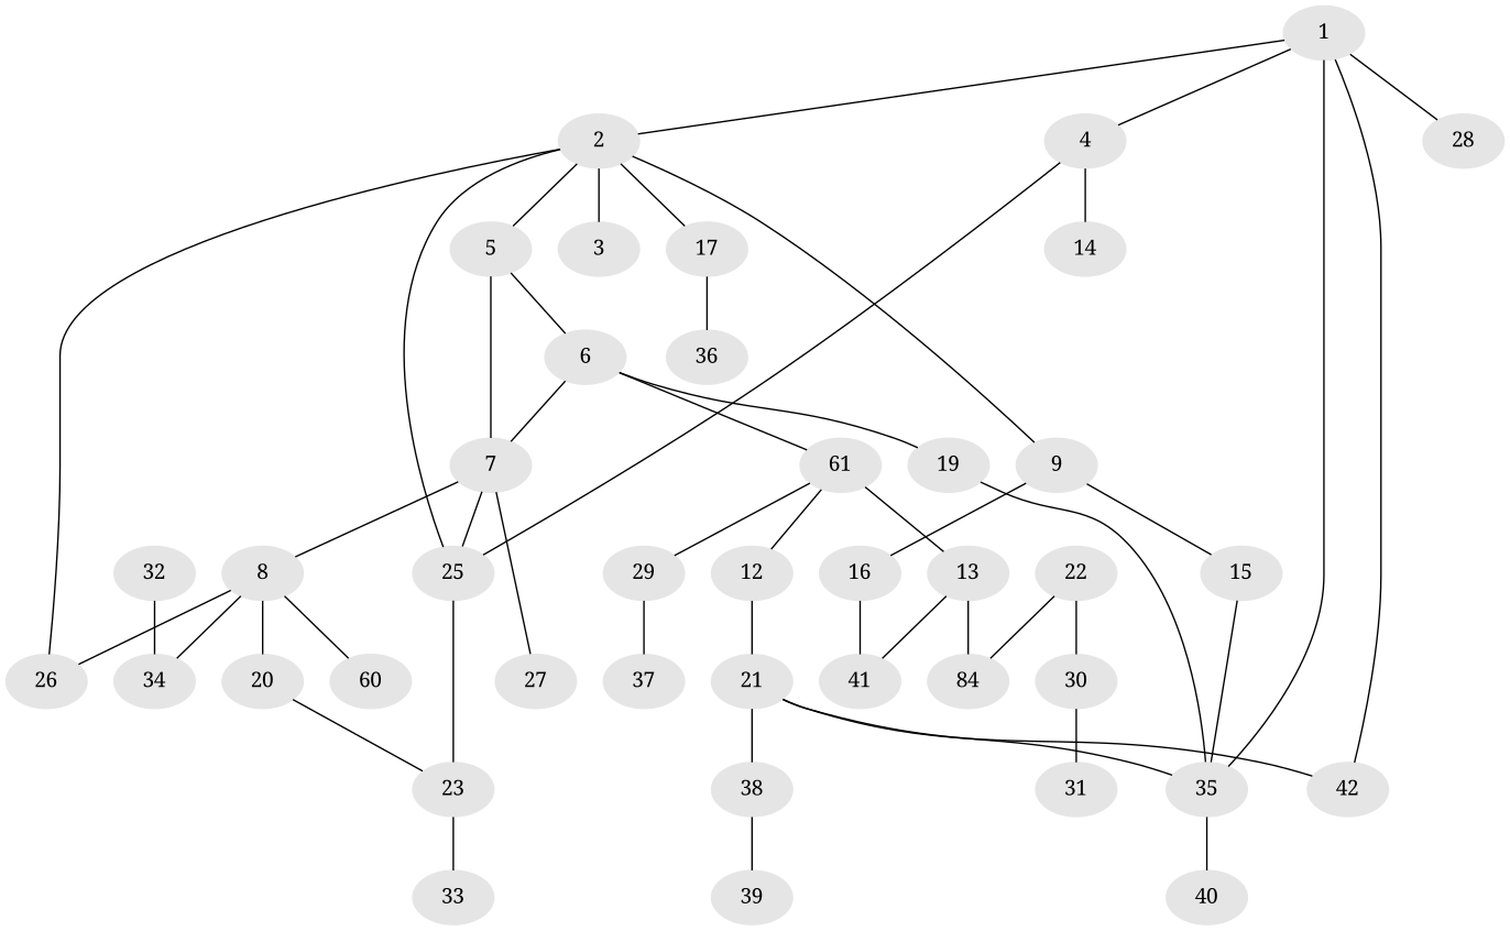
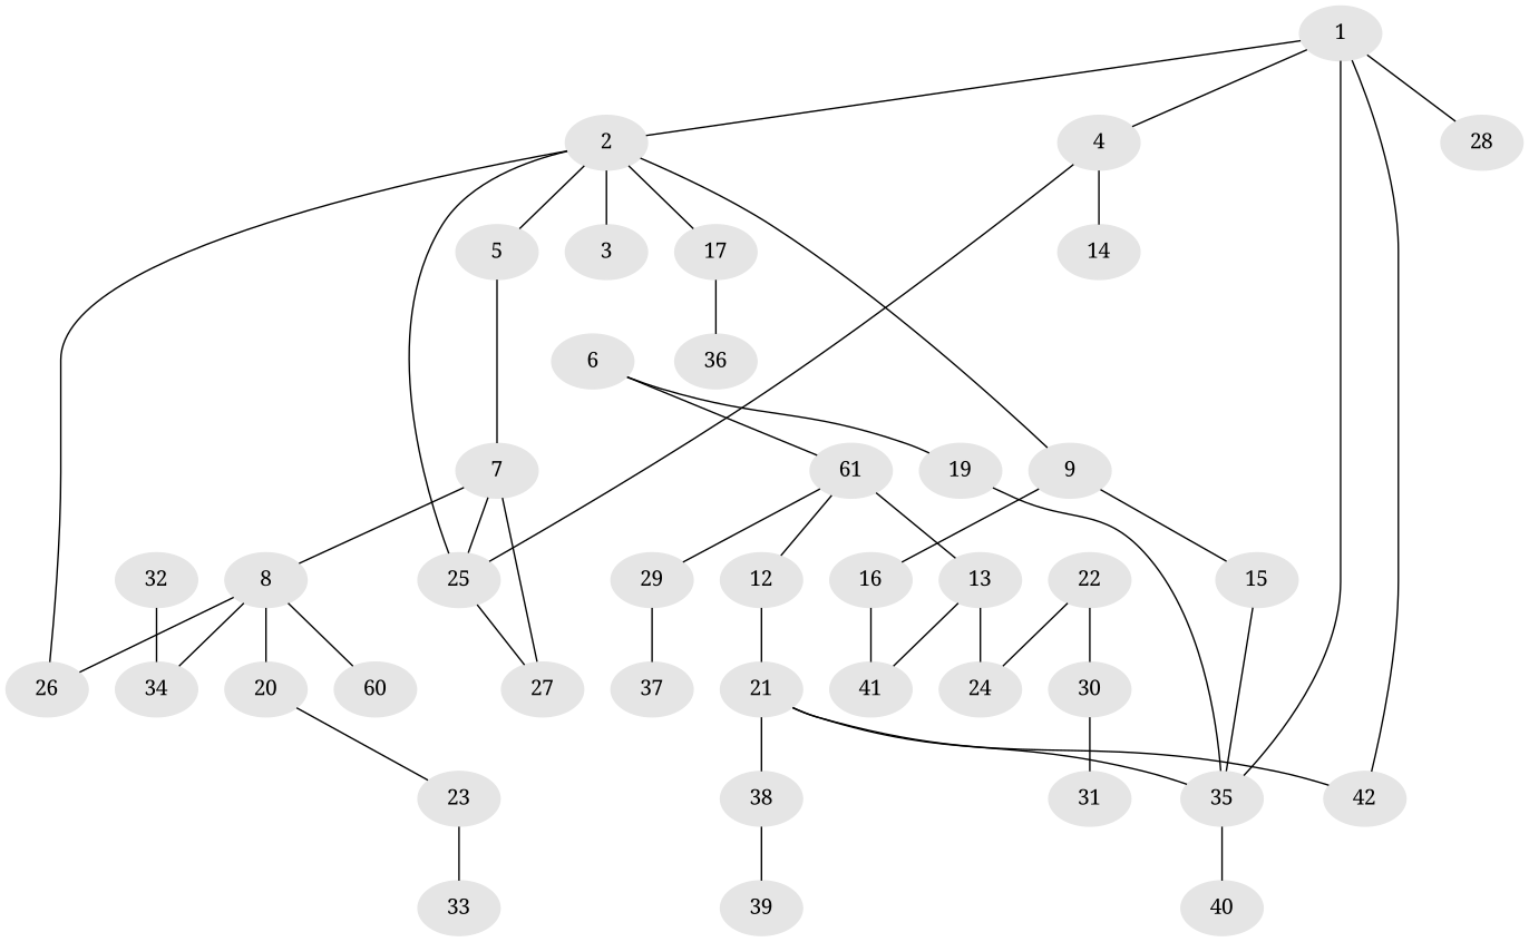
  graph {
    fontname="Noto Serif"
    node [color=gray90 fontname="Noto Serif" style=filled]
    edge [fontname="Noto Serif" weight=1.0]
    1
    2
    4
    28
    35
    42
    3
    5
    9
    17
    25
    26
    14
    40
    6
    7
    15
    16
    36
    27
    n21 [label=61]
    19
    8
    12
    13
    29
    n27 [label=60]
    20
    34
    23
    41
    21
-   24 [label=84]
+   24
    37
    38
    32
    22
    30
    33
    39
    31
    1 -- 2
    1 -- 4
    1 -- 28
    1 -- 35
    1 -- 42
    2 -- 3
    2 -- 5
    2 -- 9
    2 -- 17
    2 -- 25
    2 -- 26
    4 -- 25
    4 -- 14 [weight=2.0]
    35 -- 40
-   5 -- 6
    5 -- 7
    9 -- 15
    9 -- 16
    17 -- 36
-   25 -- 23 [weight=2.0]
-   6 -- 7
+   25 -- 27 [weight=2.0]
    6 -- n21
    6 -- 19
    7 -- 25
    7 -- 27
    7 -- 8
    15 -- 35
    16 -- 41
    n21 -- 12
    n21 -- 13
    n21 -- 29
    19 -- 35
    8 -- 26
    8 -- n27
    8 -- 20
    8 -- 34
    12 -- 21
    13 -- 41
    13 -- 24
    29 -- 37
    20 -- 23
    23 -- 33
    21 -- 35
    21 -- 42
    21 -- 38
    38 -- 39 [weight=2.0]
    32 -- 34
    22 -- 24
    22 -- 30
    30 -- 31 [weight=2.0]
  }
